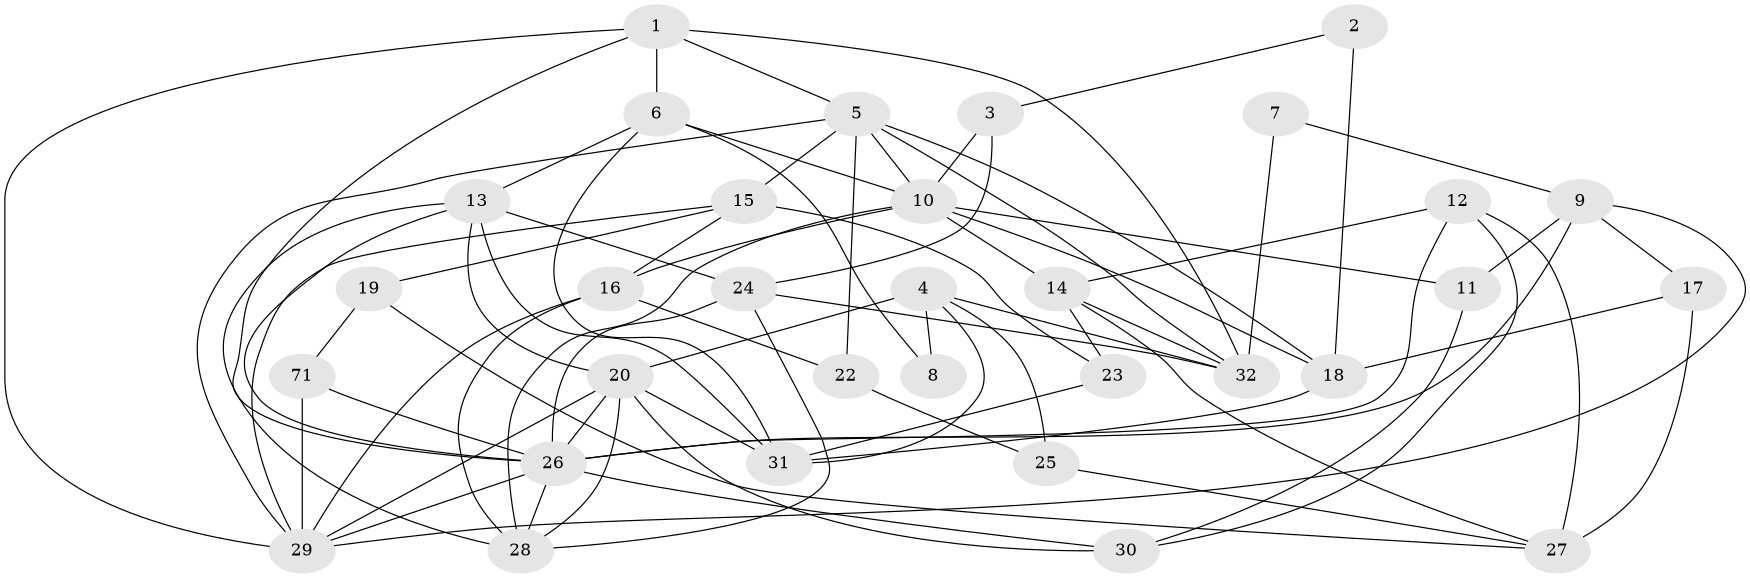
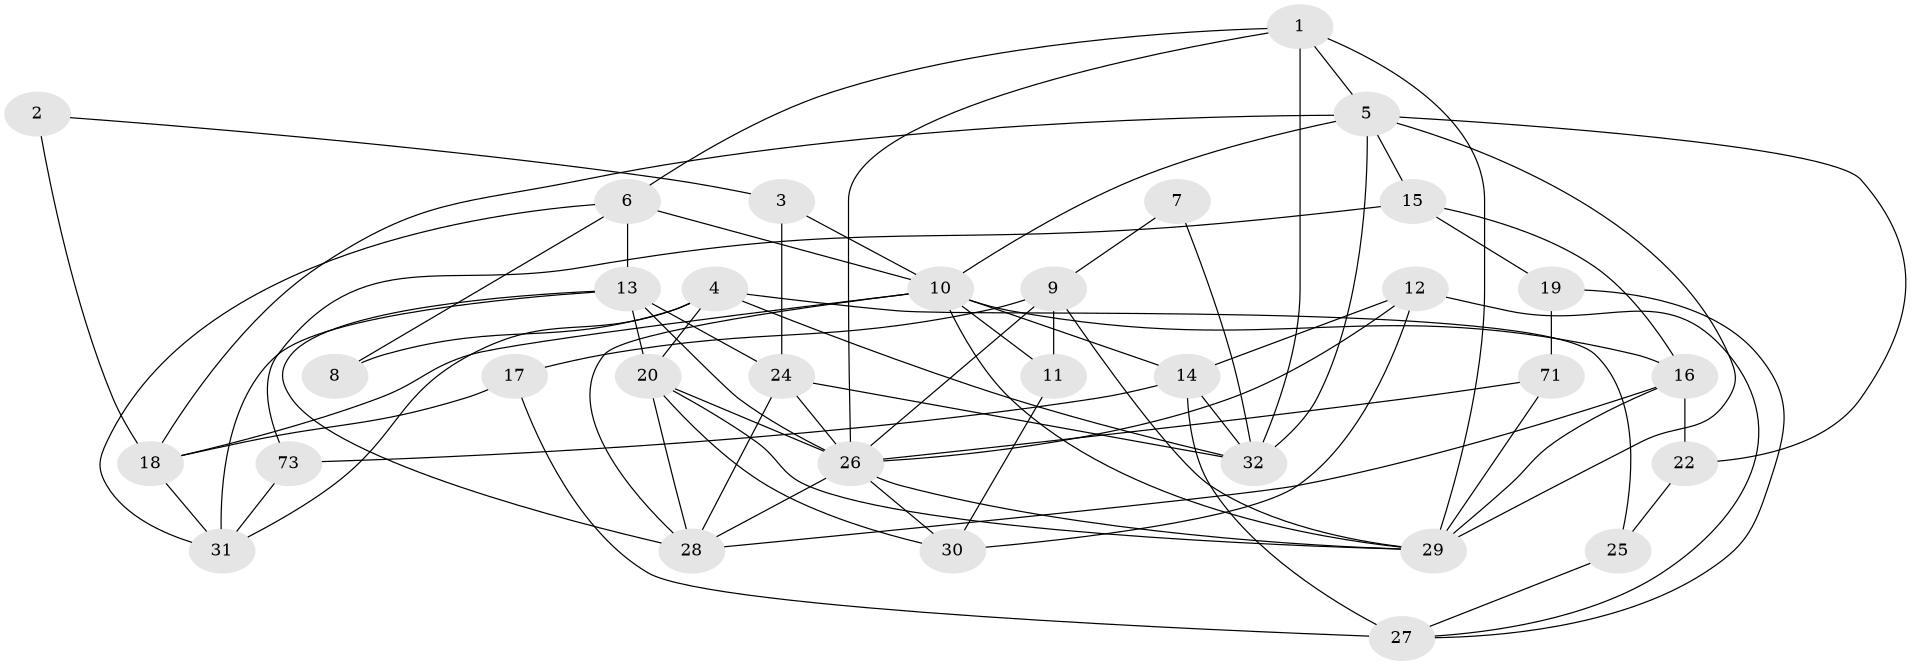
  graph {
    node [color=gray90 style=filled]
    edge [weight=1.0]
    1
    5
    6
    26
    29
    32
    18
    10
    15
    22
    8
    31
    13
-   23
+   23 [label=73]
    28
    30
    2
    3
    24
    11
    14
    16
    4
    25
    20
    27
    19
    7
    9
    17
    12
    n32 [label=71]
    1 -- 5
    1 -- 6
    1 -- 26
    1 -- 29
    1 -- 32
    5 -- 29 [weight=2.0]
    5 -- 32
    5 -- 18 [weight=2.0]
    5 -- 10 [weight=2.0]
    5 -- 15 [weight=2.0]
    5 -- 22
    6 -- 10
    6 -- 8
    6 -- 31
    6 -- 13
    26 -- 29 [weight=2.0]
    26 -- 28
    26 -- 30
    18 -- 31
    10 -- 18
    10 -- 28
    10 -- 11
    10 -- 14
    10 -- 16
-   15 -- 29
+   10 -- 29
    15 -- 23 [weight=2.0]
    15 -- 16
    15 -- 19
    22 -- 25
    13 -- 26
    13 -- 31
    13 -- 28
    13 -- 24 [weight=2.0]
    13 -- 20
    23 -- 31
    2 -- 18 [weight=2.0]
    2 -- 3
    3 -- 10
    3 -- 24
    24 -- 26
    24 -- 32 [weight=2.0]
    24 -- 28
    11 -- 30
    14 -- 32
    14 -- 23
    14 -- 27
    16 -- 29
    16 -- 22 [weight=2.0]
    16 -- 28
    4 -- 32
    4 -- 8
    4 -- 31
    4 -- 25
    4 -- 20
    25 -- 27
    20 -- 26
    20 -- 29
-   20 -- 31 [weight=2.0]
    20 -- 28
    20 -- 30
    19 -- 27
    19 -- n32
    7 -- 32
    7 -- 9
    9 -- 26
    9 -- 29
    9 -- 11
    9 -- 17
    17 -- 18
    17 -- 27 [weight=2.0]
    12 -- 26
    12 -- 30
    12 -- 14
    12 -- 27
    n32 -- 26
    n32 -- 29 [weight=2.0]
  }
